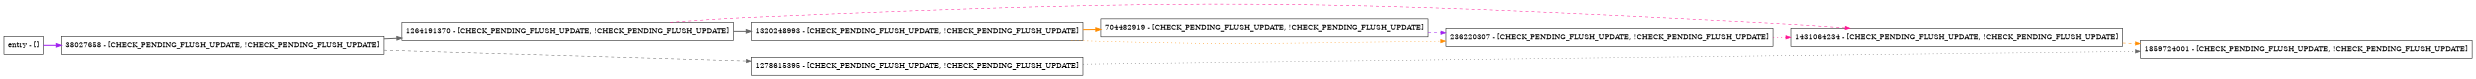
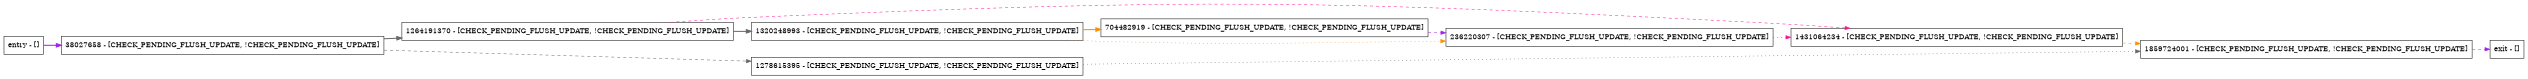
  digraph {
    rankdir=LR
    node [shape=record]
    edge [color=gray40 style=dashed]
    n1 [label="entry - []"]
    n2 [label="38027658 - [CHECK_PENDING_FLUSH_UPDATE, !CHECK_PENDING_FLUSH_UPDATE]"]
+   n3 [label="exit - []"]
    n4 [label="1264191370 - [CHECK_PENDING_FLUSH_UPDATE, !CHECK_PENDING_FLUSH_UPDATE]"]
    n5 [label="1278615395 - [CHECK_PENDING_FLUSH_UPDATE, !CHECK_PENDING_FLUSH_UPDATE]"]
    n6 [label="1431064234 - [CHECK_PENDING_FLUSH_UPDATE, !CHECK_PENDING_FLUSH_UPDATE]"]
    n7 [label="1320248993 - [CHECK_PENDING_FLUSH_UPDATE, !CHECK_PENDING_FLUSH_UPDATE]"]
    n8 [label="704482919 - [CHECK_PENDING_FLUSH_UPDATE, !CHECK_PENDING_FLUSH_UPDATE]"]
    n9 [label="236220307 - [CHECK_PENDING_FLUSH_UPDATE, !CHECK_PENDING_FLUSH_UPDATE]"]
    n10 [label="1859724001 - [CHECK_PENDING_FLUSH_UPDATE, !CHECK_PENDING_FLUSH_UPDATE]"]
    n1 -> n2 [color=purple style=bold]
    n2 -> n4 [style=bold]
    n2 -> n5
    n4 -> n6 [color=deeppink]
    n4 -> n7 [style=bold]
    n5 -> n10 [style=dotted]
    n6 -> n10 [color=darkorange]
    n7 -> n8 [color=darkorange style=bold]
    n7 -> n9 [color=darkorange style=dotted]
    n8 -> n9 [color=purple]
    n9 -> n6 [color=deeppink style=dotted]
+   n10 -> n3 [color=purple]
  }
